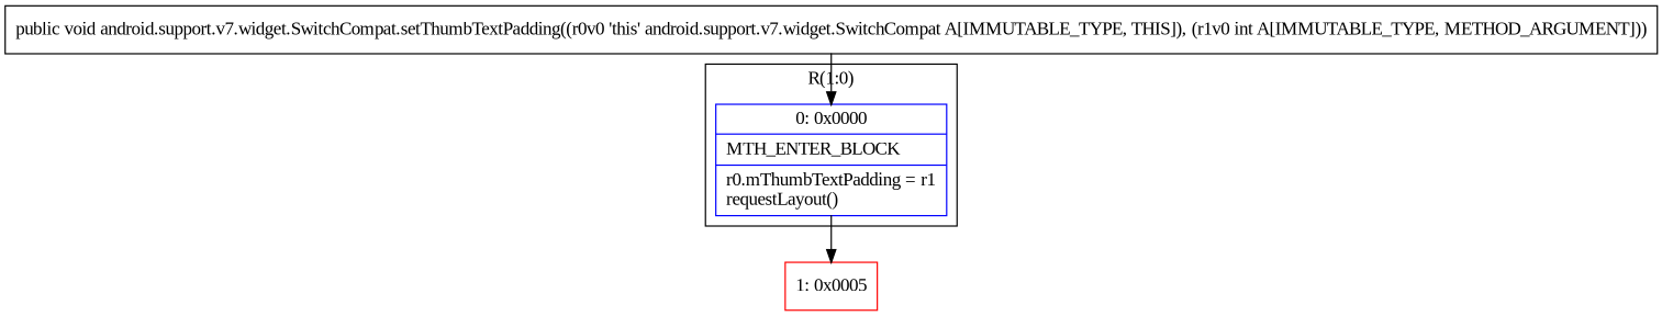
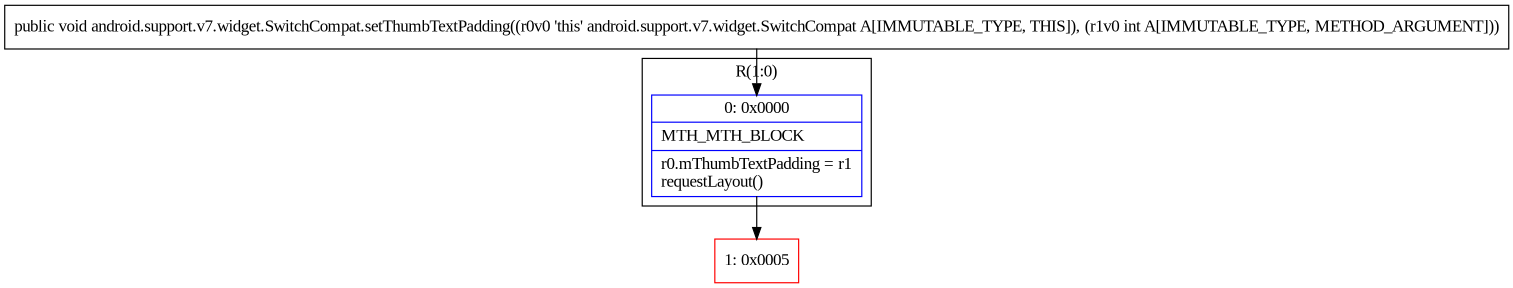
  digraph {
    fontname="Liberation Serif"
    node [shape=record fontname="Liberation Serif"]
    edge [fontname="Liberation Serif"]
-   n1 [color=blue label="{0\:\ 0x0000|MTH_ENTER_BLOCK\l|r0.mThumbTextPadding = r1\lrequestLayout()\l}"]
+   n1 [color=blue label="{0\:\ 0x0000|MTH_MTH_BLOCK\l|r0.mThumbTextPadding = r1\lrequestLayout()\l}"]
    n2 [color=red label="{1\:\ 0x0005}"]
    n3 [label="{public void android.support.v7.widget.SwitchCompat.setThumbTextPadding((r0v0 'this' android.support.v7.widget.SwitchCompat A[IMMUTABLE_TYPE, THIS]), (r1v0 int A[IMMUTABLE_TYPE, METHOD_ARGUMENT])) }"]
    subgraph cluster_1 {
      label="R(1:0)"
      n1
    }
    n1 -> n2
    n3 -> n1
  }
